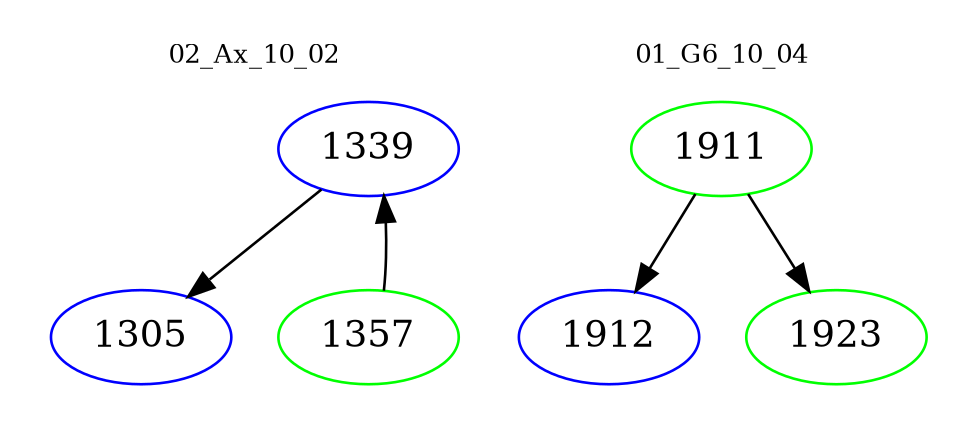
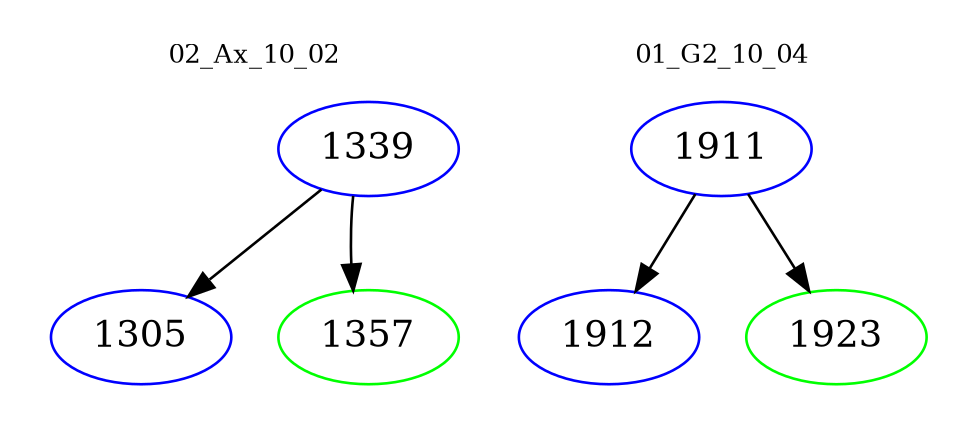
  digraph {
    node [color=blue]
    edge [color=black]
    n1 [label=1339]
    n2 [label=1305]
    n3 [color=green label=1357]
-   n4 [color=green label=1911]
+   n4 [label=1911]
    n5 [label=1912]
    n6 [color=green label=1923]
    subgraph cluster_1 {
      color=white
      fontsize=10
      label="02_Ax_10_02"
      n1
      n2
      n3
    }
    subgraph cluster_2 {
      color=white
      fontsize=10
-     label="01_G6_10_04"
+     label="01_G2_10_04"
      n4
      n5
      n6
    }
    n1 -> n2
-   n3 -> n1
+   n1 -> n3
    n4 -> n5
    n4 -> n6
  }
